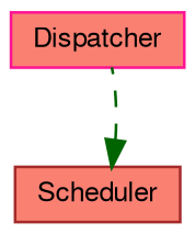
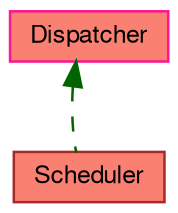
  digraph {
    node [fillcolor=salmon fontname=FreeSans fontsize=10 shape=record style=filled]
    n1 [color=deeppink fontcolor=black height=0.2 label=Dispatcher width=0.4]
    n2 [color=brown height=0.2 label=Scheduler width=0.4]
-   n2 -> n1 [color=darkgreen dir=back fontname=FreeSans fontsize=10 labelfontname=FreeSans labelfontsize=10 style=dashed]
+   n1 -> n2 [color=darkgreen dir=back fontname=FreeSans fontsize=10 labelfontname=FreeSans labelfontsize=10 style=dashed]
  }
